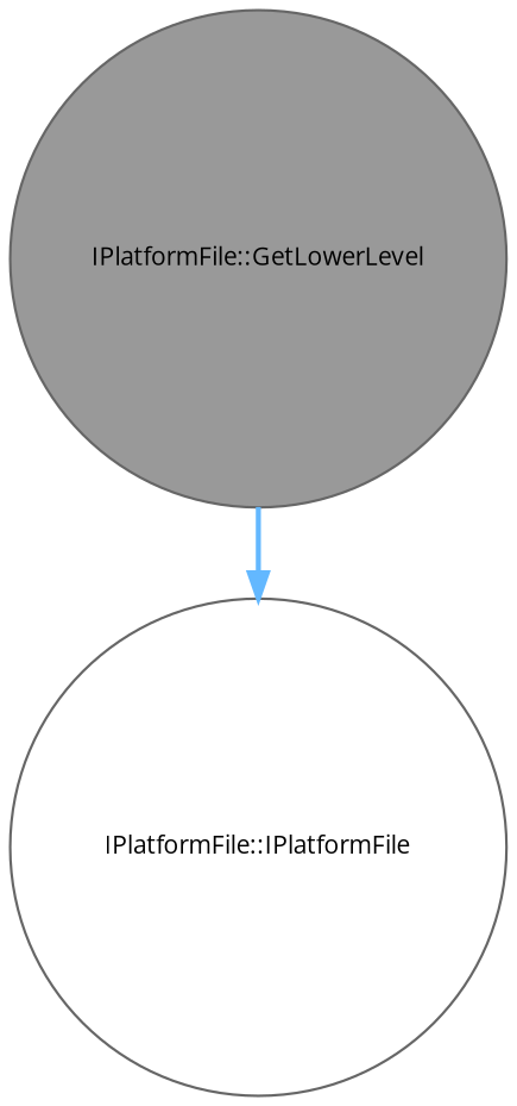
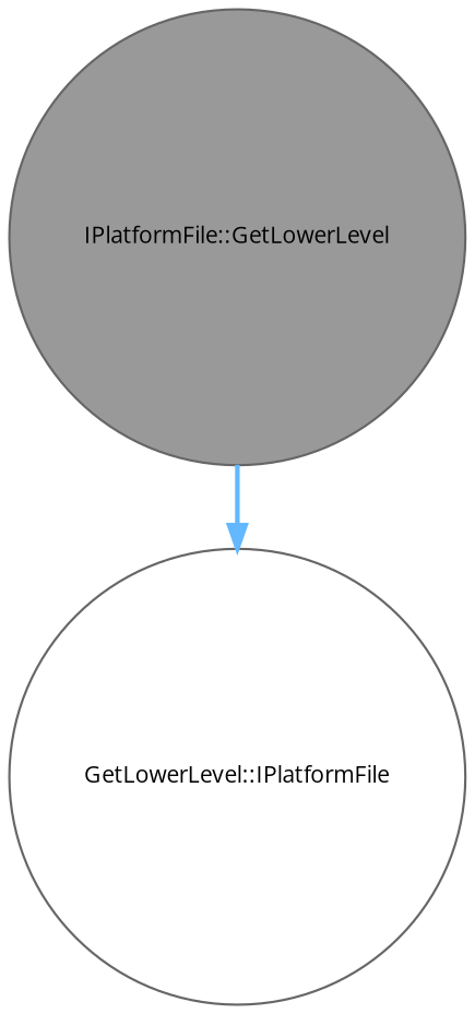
  digraph {
    rankdir=TB
    fontname="Open Sans"
    node [fontname="Open Sans" fontsize=10 shape=circle style=filled]
    n1 [color=gray40 fillcolor=grey60 fontcolor=black height=0.2 label="IPlatformFile::GetLowerLevel" width=0.4]
-   n2 [color=grey40 fillcolor=white height=0.2 label="IPlatformFile::IPlatformFile" width=0.4]
+   n2 [color=grey40 fillcolor=white height=0.2 label="GetLowerLevel::IPlatformFile" width=0.4]
    n1 -> n2 [color=steelblue1 fontname="Open Sans" fontsize=10 labelfontname=Helvetica labelfontsize=10 style=bold]
  }
